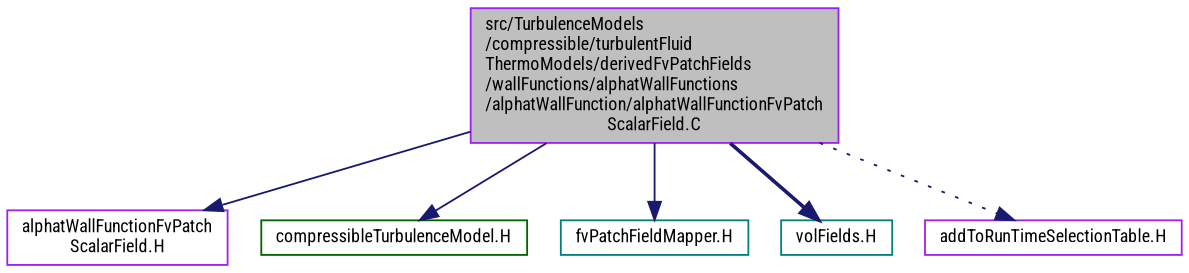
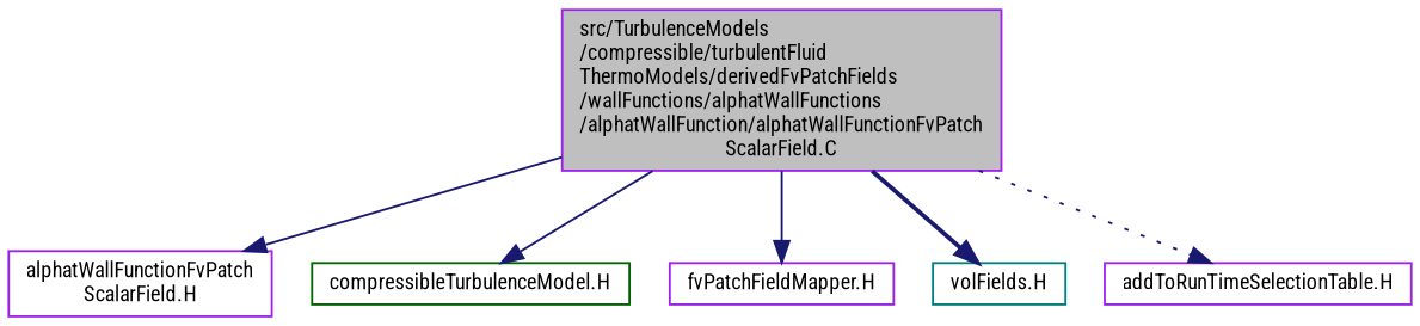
  digraph {
    fontname="Roboto Condensed"
    node [color=purple fontname="Roboto Condensed" fontsize=10 shape=record]
    edge [color=midnightblue fontname="Roboto Condensed" fontsize=10 labelfontname=Helvetica labelfontsize=10 style=solid]
    n1 [fillcolor=grey75 fontcolor=black height=0.2 label="src/TurbulenceModels\l/compressible/turbulentFluid\lThermoModels/derivedFvPatchFields\l/wallFunctions/alphatWallFunctions\l/alphatWallFunction/alphatWallFunctionFvPatch\lScalarField.C" style=filled width=0.4]
    n2 [height=0.2 label="alphatWallFunctionFvPatch\lScalarField.H" width=0.4]
    n3 [color=darkgreen height=0.2 label="compressibleTurbulenceModel.H" width=0.4]
-   n4 [color=teal height=0.2 label="fvPatchFieldMapper.H" width=0.4]
+   n4 [height=0.2 label="fvPatchFieldMapper.H" width=0.4]
    n5 [color=teal height=0.2 label="volFields.H" width=0.4]
    n6 [height=0.2 label="addToRunTimeSelectionTable.H" width=0.4]
    n1 -> n2
    n1 -> n3
    n1 -> n4
    n1 -> n5 [style=bold]
    n1 -> n6 [style=dotted]
  }
